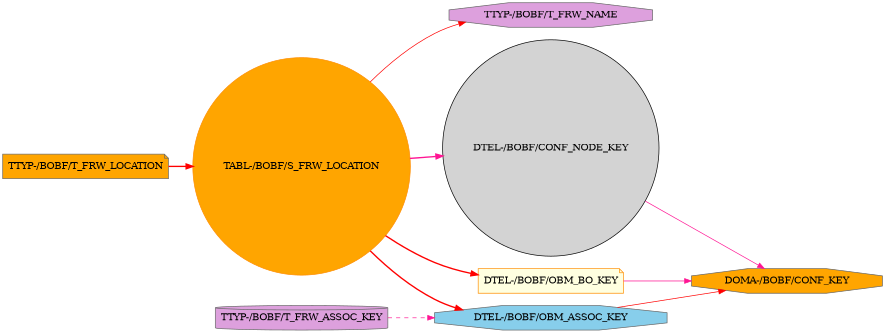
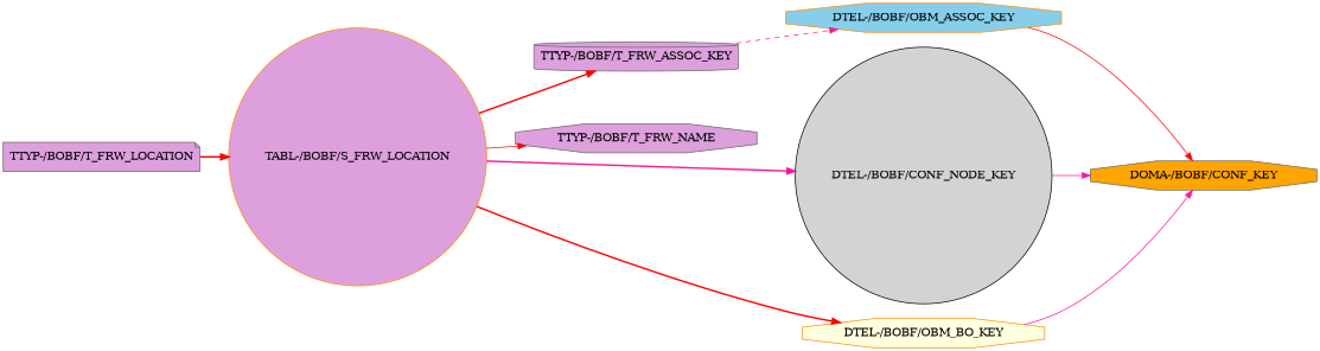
  digraph {
    rankdir=LR
    node [color=gray40 fillcolor=plum shape=octagon style=filled]
    edge [color=red style=bold]
-   "TTYP-/BOBF/T_FRW_LOCATION" [fillcolor=orange shape=note]
-   "TABL-/BOBF/S_FRW_LOCATION" [color=darkorange fillcolor=orange shape=circle]
+   "TTYP-/BOBF/T_FRW_LOCATION" [shape=note]
+   "TABL-/BOBF/S_FRW_LOCATION" [color=darkorange shape=circle]
    "TTYP-/BOBF/T_FRW_ASSOC_KEY" [shape=cylinder]
    "TTYP-/BOBF/T_FRW_NAME"
    n5 [color=black fillcolor=lightgrey label="DTEL-/BOBF/CONF_NODE_KEY" shape=circle]
-   "DTEL-/BOBF/OBM_BO_KEY" [color=darkorange fillcolor=lightyellow shape=note]
-   "DTEL-/BOBF/OBM_ASSOC_KEY" [fillcolor=skyblue]
+   "DTEL-/BOBF/OBM_BO_KEY" [color=darkorange fillcolor=lightyellow]
+   "DTEL-/BOBF/OBM_ASSOC_KEY" [color=darkorange fillcolor=skyblue]
    "DOMA-/BOBF/CONF_KEY" [fillcolor=orange]
    "TTYP-/BOBF/T_FRW_LOCATION" -> "TABL-/BOBF/S_FRW_LOCATION"
-   "TABL-/BOBF/S_FRW_LOCATION" -> "DTEL-/BOBF/OBM_ASSOC_KEY"
+   "TABL-/BOBF/S_FRW_LOCATION" -> "TTYP-/BOBF/T_FRW_ASSOC_KEY"
    "TABL-/BOBF/S_FRW_LOCATION" -> "TTYP-/BOBF/T_FRW_NAME" [style=solid]
    "TABL-/BOBF/S_FRW_LOCATION" -> n5 [color=deeppink]
    "TABL-/BOBF/S_FRW_LOCATION" -> "DTEL-/BOBF/OBM_BO_KEY"
    "TTYP-/BOBF/T_FRW_ASSOC_KEY" -> "DTEL-/BOBF/OBM_ASSOC_KEY" [color=deeppink style=dashed]
    n5 -> "DOMA-/BOBF/CONF_KEY" [color=deeppink style=solid]
    "DTEL-/BOBF/OBM_BO_KEY" -> "DOMA-/BOBF/CONF_KEY" [color=deeppink style=solid]
    "DTEL-/BOBF/OBM_ASSOC_KEY" -> "DOMA-/BOBF/CONF_KEY" [style=solid]
  }
